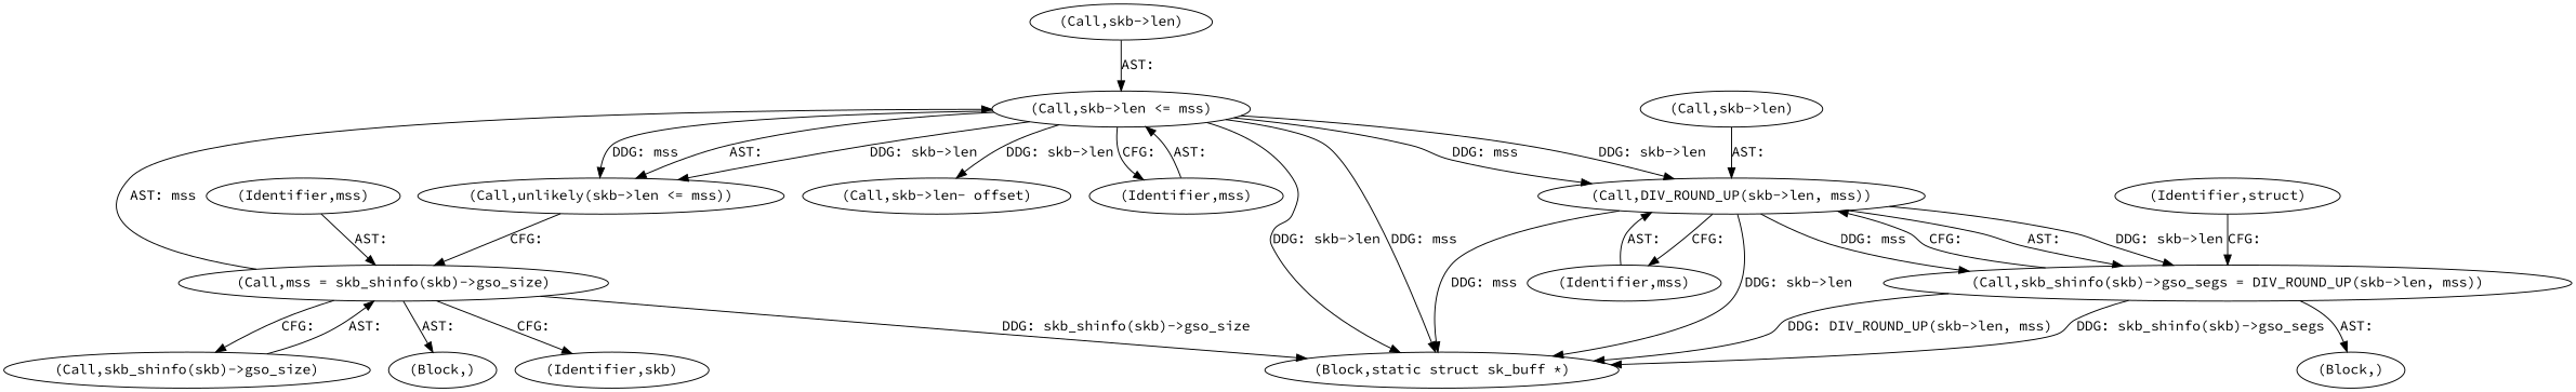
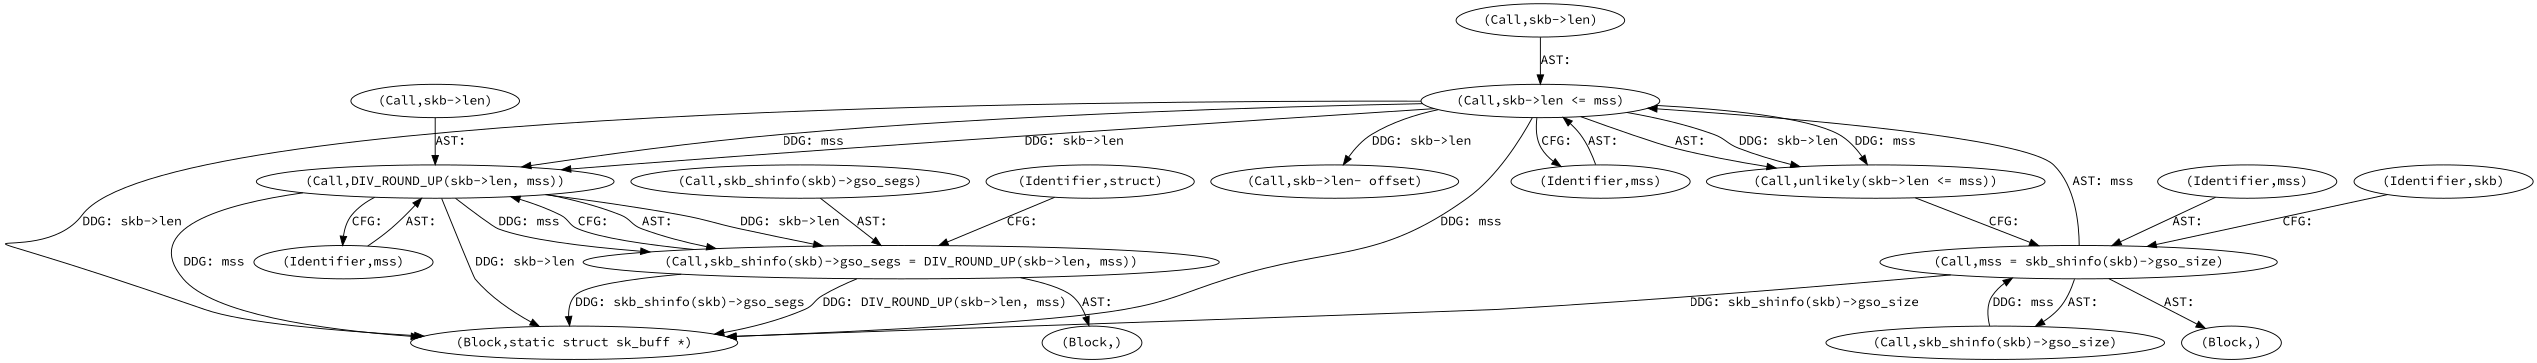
  digraph {
    fontname="Source Code Pro"
    node [fontname="Source Code Pro"]
    edge [fontname="Source Code Pro"]
    n1 [label="(Call,DIV_ROUND_UP(skb->len, mss))"]
    n2 [label="(Call,skb_shinfo(skb)->gso_segs = DIV_ROUND_UP(skb->len, mss))"]
    n3 [label="(Block,static struct sk_buff *)"]
    n4 [label="(Identifier,mss)"]
    n5 [label="(Block,)"]
    n6 [label="(Call,skb->len <= mss)"]
    n7 [label="(Call,skb->len- offset)"]
    n8 [label="(Identifier,mss)"]
    n9 [label="(Call,unlikely(skb->len <= mss))"]
    n10 [label="(Call,mss = skb_shinfo(skb)->gso_size)"]
    n11 [label="(Call,skb_shinfo(skb)->gso_size)"]
    n12 [label="(Block,)"]
    n13 [label="(Identifier,mss)"]
    n14 [label="(Call,skb->len)"]
+   n15 [label="(Call,skb_shinfo(skb)->gso_segs)"]
    n16 [label="(Identifier,struct)"]
    n17 [label="(Call,skb->len)"]
    n18 [label="(Identifier,skb)"]
    n1 -> n2 [label="AST: "]
    n1 -> n2 [label="DDG: skb->len"]
    n1 -> n2 [label="DDG: mss"]
    n1 -> n3 [label="DDG: mss"]
    n1 -> n3 [label="DDG: skb->len"]
    n1 -> n4 [label="CFG: "]
    n2 -> n1 [label="CFG: "]
    n2 -> n3 [label="DDG: skb_shinfo(skb)->gso_segs"]
    n2 -> n3 [label="DDG: DIV_ROUND_UP(skb->len, mss)"]
    n2 -> n5 [label="AST: "]
    n4 -> n1 [label="AST: "]
    n6 -> n1 [label="DDG: skb->len"]
    n6 -> n1 [label="DDG: mss"]
    n6 -> n3 [label="DDG: mss"]
    n6 -> n3 [label="DDG: skb->len"]
    n6 -> n7 [label="DDG: skb->len"]
    n6 -> n8 [label="CFG: "]
    n6 -> n9 [label="AST: "]
    n6 -> n9 [label="DDG: skb->len"]
    n6 -> n9 [label="DDG: mss"]
    n8 -> n6 [label="AST: "]
    n9 -> n10 [label="CFG: "]
    n10 -> n3 [label="DDG: skb_shinfo(skb)->gso_size"]
    n10 -> n6 [label="AST: mss"]
-   n10 -> n11 [label="CFG: "]
+   n10 -> n11 [label="AST: "]
    n10 -> n12 [label="AST: "]
-   n11 -> n10 [label="AST: "]
+   n11 -> n10 [label="DDG: mss"]
    n13 -> n10 [label="AST: "]
    n14 -> n6 [label="AST: "]
+   n15 -> n2 [label="AST: "]
    n16 -> n2 [label="CFG: "]
    n17 -> n1 [label="AST: "]
-   n10 -> n18 [label="CFG: "]
+   n18 -> n10 [label="CFG: "]
  }
